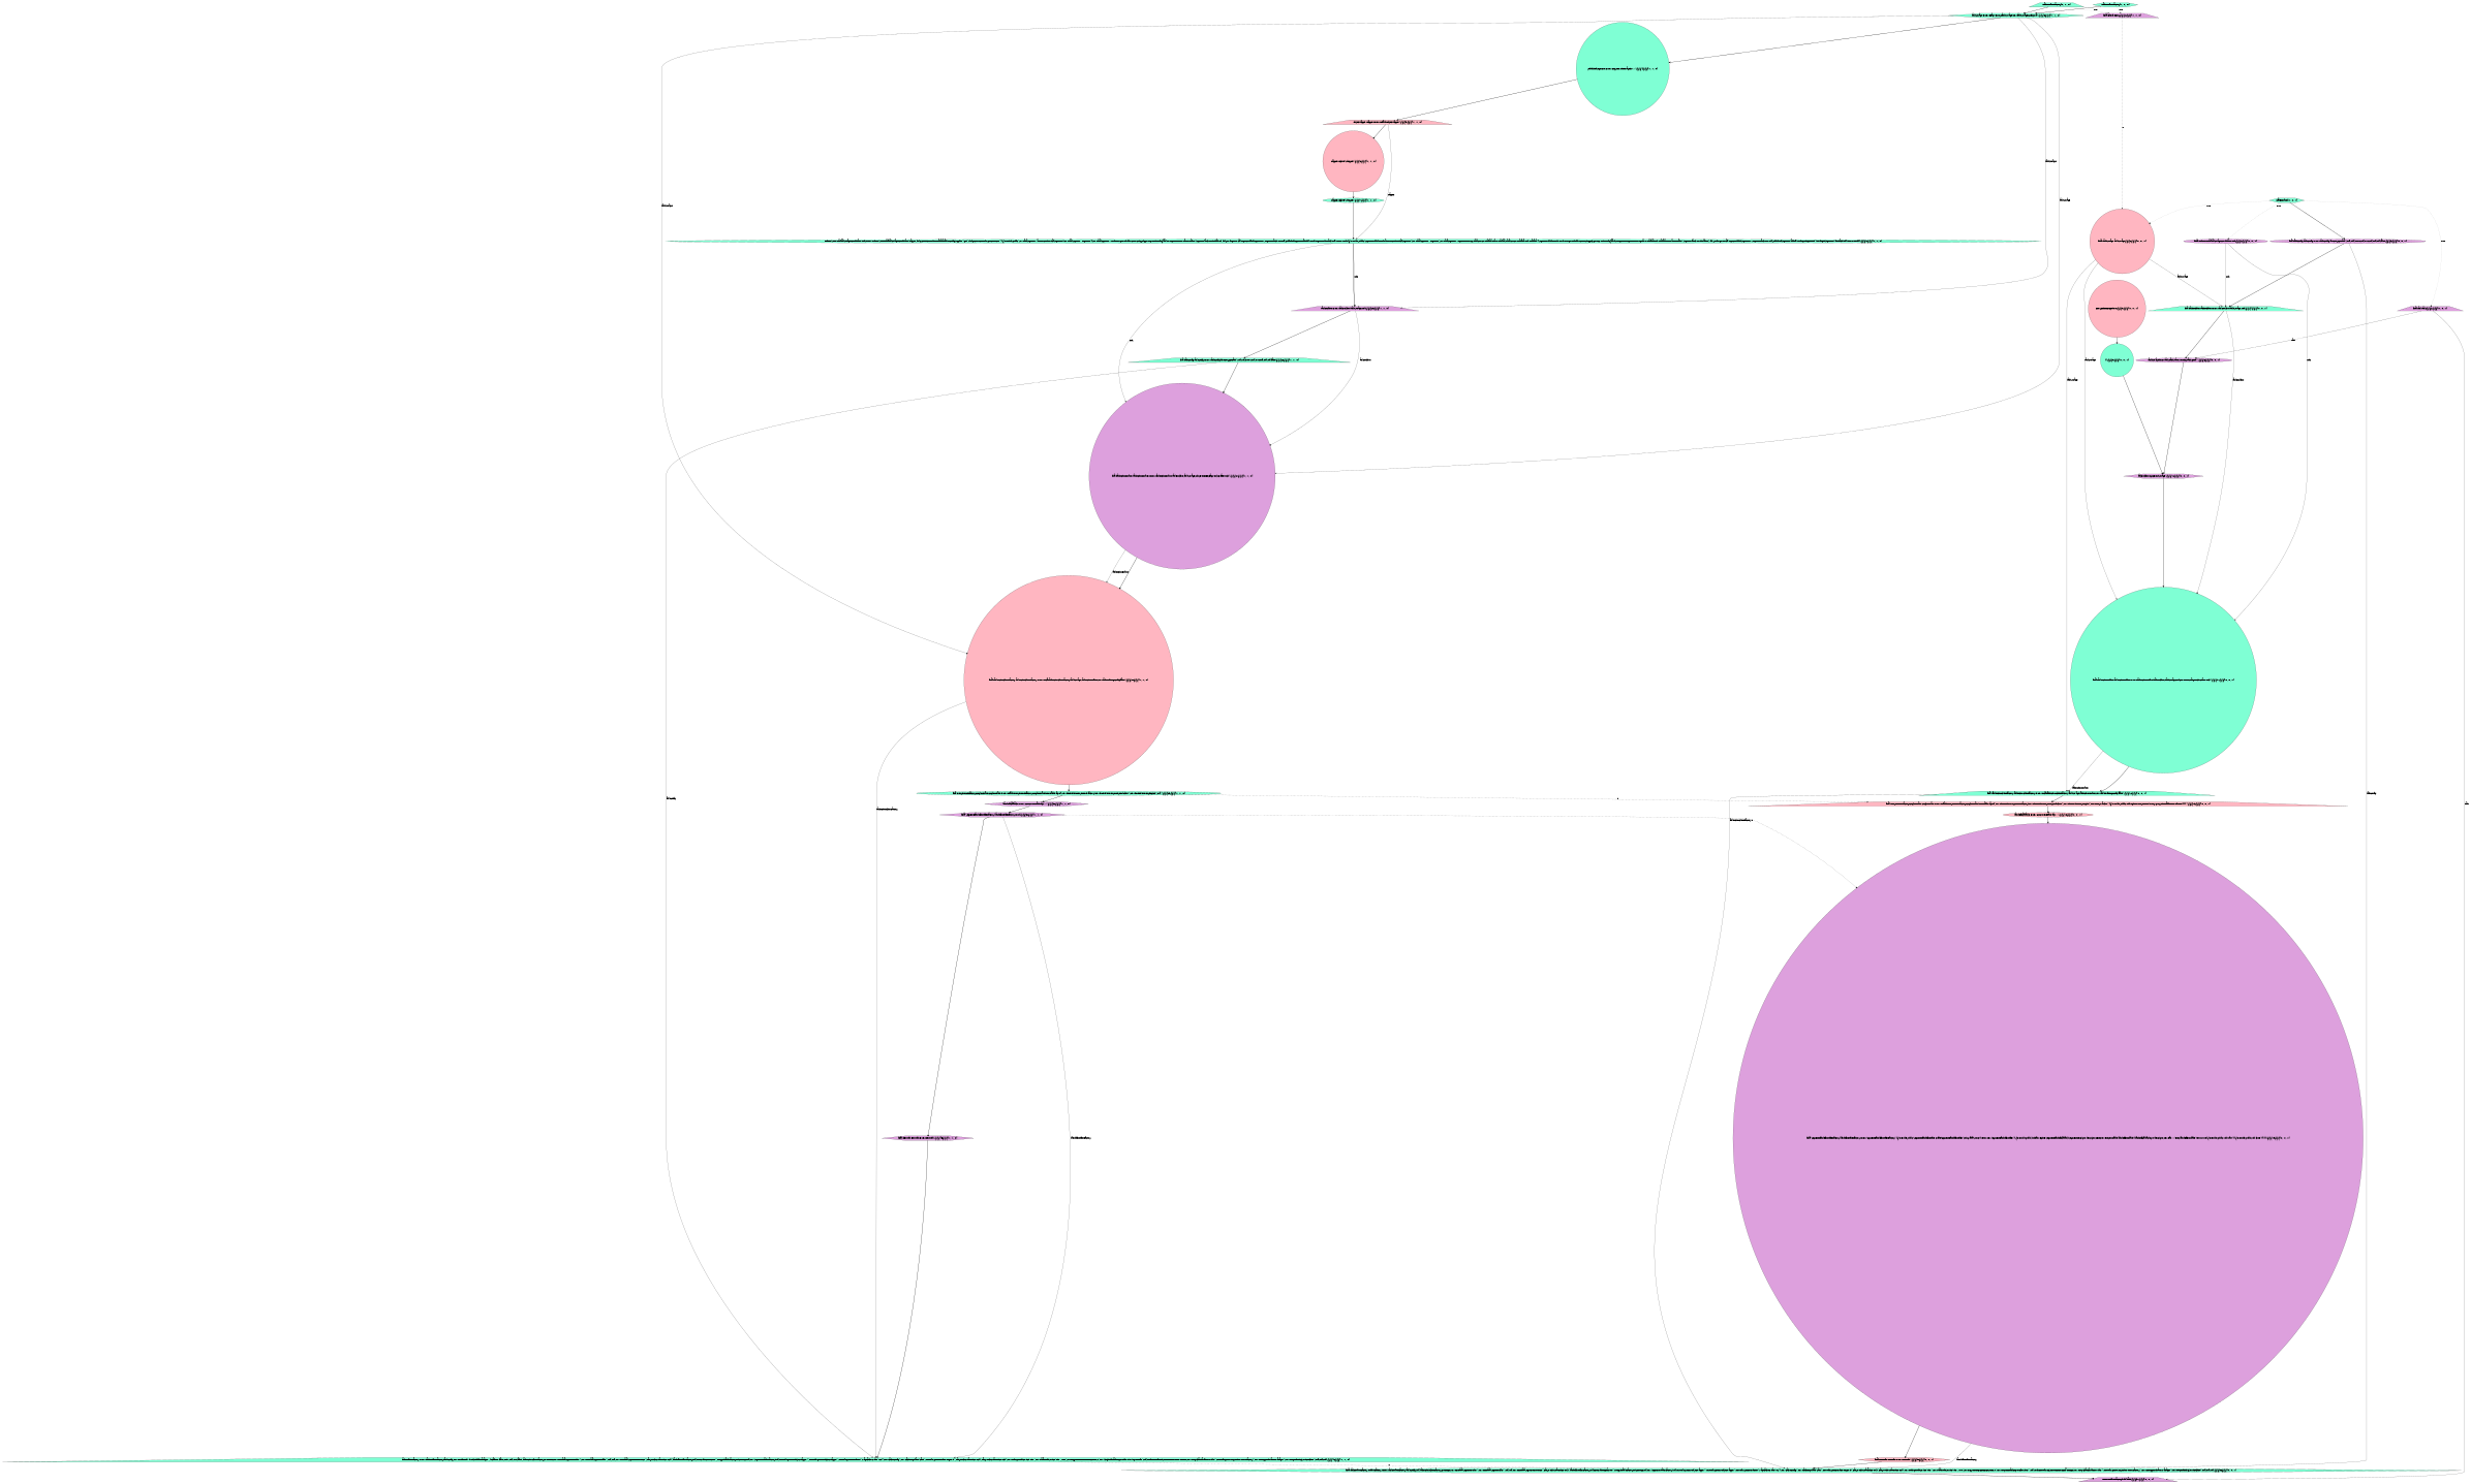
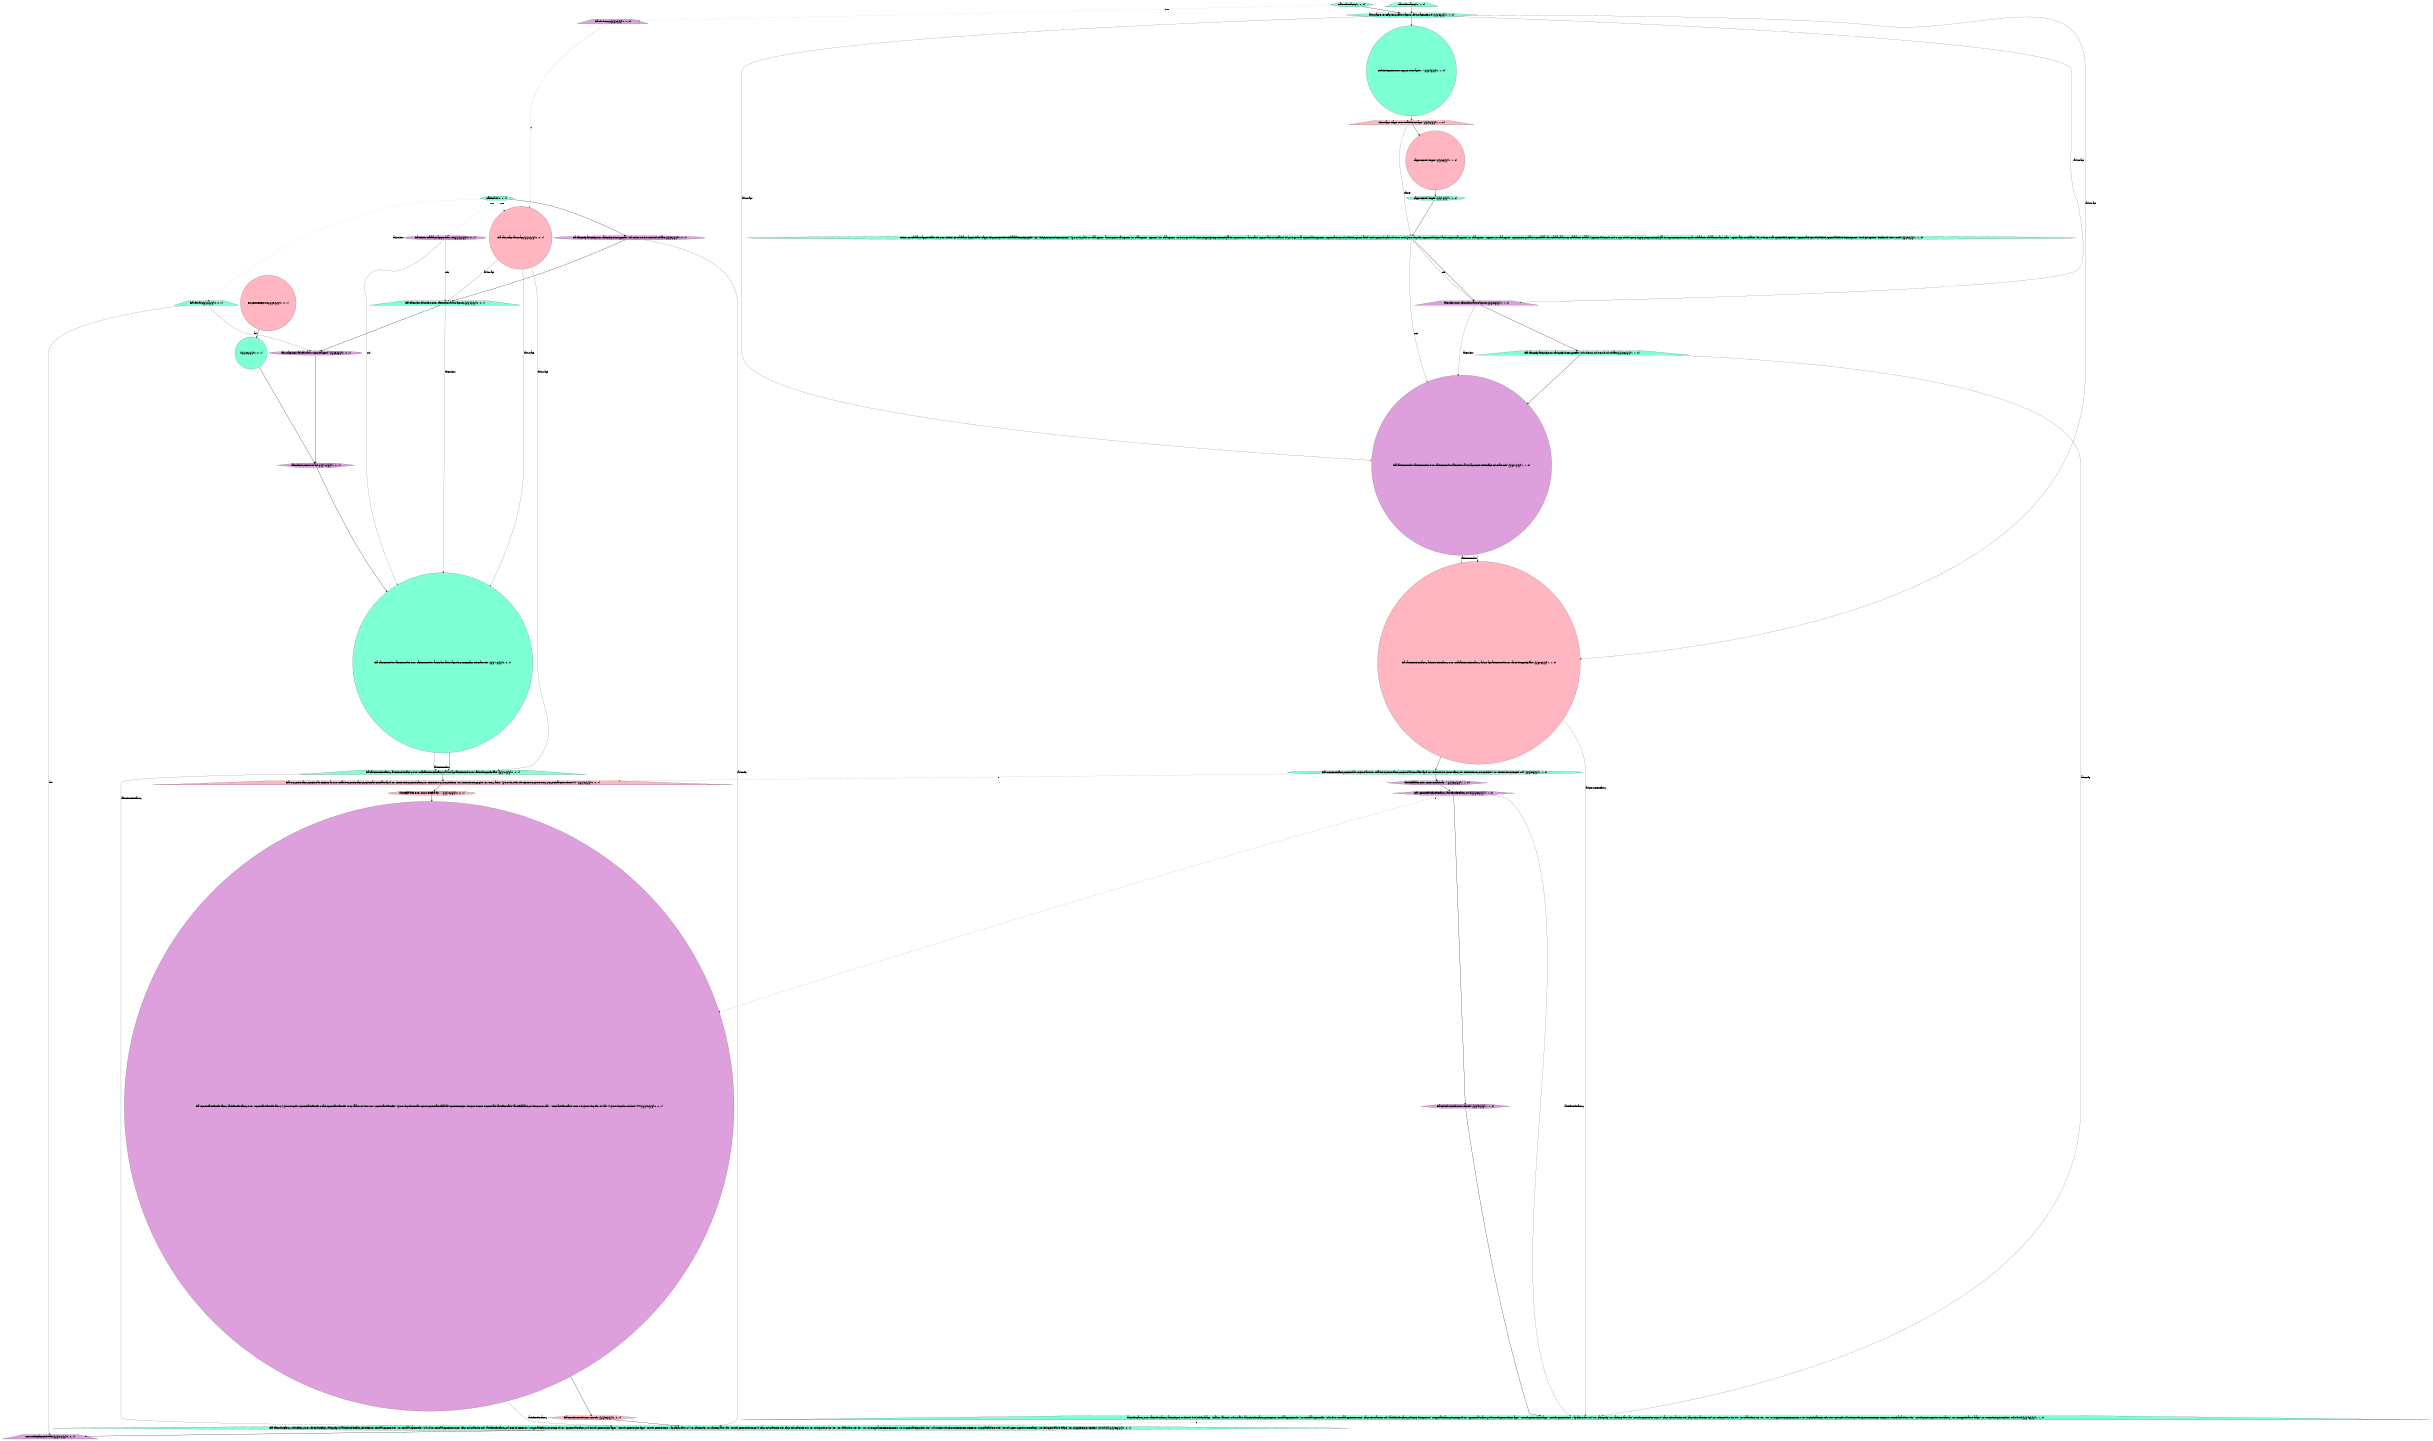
  digraph {
    node [fillcolor=aquamarine shape=trapezium style=filled]
    edge [arrowhead=vee style=bold]
    n1 [label="final TaskToolboxFactory toolboxFactory = new TaskToolboxFactory(taskConfig,null,taskActionClientFactory,EMITTER,new TestDataSegmentPusher(),new TestDataSegmentKiller(),null,null,new TestDataSegmentAnnouncer(),EasyMock.createNiceMock(),handoffNotifierFactory,null,Execs.directExecutor(),NoopJoinableFactory.INSTANCE,null,new SegmentLoaderFactory(null,testUtils.getTestObjectMapper()),testUtils.getTestObjectMapper(),testUtils.getTestIndexIO(),MapCache.create(1024),new CacheConfig(),new CachePopulatorStats(),testUtils.getTestIndexMergerV9(),EasyMock.createNiceMock(),EasyMock.createNiceMock(),new LookupNodeService(\"tier\"),new DataNodeService(\"tier\",1000,ServerType.INDEXER_EXECUTOR,0),new NoopTestTaskReportFileWriter(),null,AuthTestUtils.TEST_AUTHORIZER_MAPPER,new NoopChatHandlerProvider(),testUtils.getRowIngestionMetersFactory(),new TestAppenderatorsManager(),new NoopIndexingServiceClient(),null,null,null)@@@36@@@['0', '0', '1']" shape=hexagon]
    n2 [fillcolor=plum label="return toolboxFactory.build(task)@@@37@@@['0', '0', '1']"]
    n3 [fillcolor=plum label="handOffCallbacks = new ConcurrentHashMap<>()@@@32@@@['1', '1', '0']" shape=hexagon]
    n4 [fillcolor=plum label="final SegmentHandoffNotifierFactory handoffNotifierFactory = null@@@33@@@['1', '1', '0']" shape=hexagon]
    n5 [fillcolor=plum label="final SegmentHandoffNotifierFactory handoffNotifierFactory = new SegmentHandoffNotifierFactory(){@Override public SegmentHandoffNotifier createSegmentHandoffNotifier(String dataSource){return new SegmentHandoffNotifier(){@Override public boolean registerSegmentHandoffCallback(SegmentDescriptor descriptor,Executor exec,Runnable handOffRunnable){handOffCallbacks.put(descriptor,new Pair<>(exec,handOffRunnable))return true}@Override public void start(){}@Override public void close(){}}}}@@@19@@@['0', '0', '1']" shape=circle]
    n6 [fillcolor=plum label="final TestUtils testUtils = new TestUtils()@@@45@@@['1', '1', '0']" shape=hexagon]
    n7 [label="taskToolboxFactory = new TaskToolboxFactory(taskConfig,new DruidNode(\"druid/middlemanager\",\"localhost\",false,8091,null,true,false),taskActionClientFactory,EMITTER,new TestDataSegmentPusher(),new TestDataSegmentKiller(),null,null,new TestDataSegmentAnnouncer(),EasyMock.createNiceMock(),handoffNotifierFactory,null,Execs.directExecutor(),NoopJoinableFactory.INSTANCE,null,new SegmentLoaderFactory(null,testUtils.getTestObjectMapper()),testUtils.getTestObjectMapper(),testUtils.getTestIndexIO(),MapCache.create(1024),new CacheConfig(),new CachePopulatorStats(),testUtils.getTestIndexMergerV9(),EasyMock.createNiceMock(),EasyMock.createNiceMock(),new LookupNodeService(\"tier\"),new DataNodeService(\"tier\",1000,ServerType.INDEXER_EXECUTOR,0),new SingleFileTaskReportFileWriter(reportsFile),null,AuthTestUtils.TEST_AUTHORIZER_MAPPER,new NoopChatHandlerProvider(),testUtils.getRowIngestionMetersFactory(),new TestAppenderatorsManager(),new NoopIndexingServiceClient(),null,null,null)@@@46@@@['1', '1', '0']"]
-   n8 [fillcolor=plum label="final Task task@@@2@@@['0', '0', '1']"]
+   n8 [label="final Task task@@@2@@@['0', '0', '1']"]
    n9 [fillcolor=plum label="taskStorage.insert(task,TaskStatus.running(task.getId()))@@@6@@@['0', '0', '1']" shape=ellipse]
    n10 [fillcolor=plum label="taskLockbox.syncFromStorage()@@@10@@@['0', '0', '1']" shape=hexagon]
    n11 [fillcolor=plum label="final File directory@@@2@@@['1', '1', '0']"]
    n12 [fillcolor=lightpink label="final TaskStorage taskStorage@@@2@@@['0', '0', '1']" shape=circle]
    n13 [label="final TaskActionToolbox taskActionToolbox = new TaskActionToolbox(taskLockbox,taskStorage,mdc,EMITTER,EasyMock.createMock())@@@11@@@['0', '0', '1']" shape=circle]
    n14 [label="final TaskActionClientFactory taskActionClientFactory = new LocalTaskActionClientFactory(taskStorage,taskActionToolbox,new TaskAuditLogConfig(false))@@@12@@@['0', '0', '1']"]
    n15 [label="final TaskLockbox taskLockbox = new TaskLockbox(taskStorage,mdc)@@@4@@@['0', '0', '1']"]
    n16 [fillcolor=lightpink label="final TestUtils testUtils = new TestUtils()@@@35@@@['0', '0', '1']" shape=hexagon]
    n17 [label="mapper.registerSubtypes()@@@7@@@['1', '1', '0']" shape=ellipse]
    n18 [label="IndexerSQLMetadataStorageCoordinator mdc = new IndexerSQLMetadataStorageCoordinator(mapper,derbyConnectorRule.metadataTablesConfigSupplier().get(),derbyConnectorRule.getConnector()){@Override public Set<DataSegment> announceHistoricalSegments(Set<DataSegment> segments){Set<DataSegment> result = super.edu.fdu.CPPDG.tinypdg.pe.ExpressionInfo@aa1b01segmentsAssert.assertFalse(\"Segment latch not initialized, did you forget to call expectPublishSegments?\",segmentLatch == null)publishedSegments.addAll(result)segments.forEach(null)return result}@Override public SegmentPublishResult announceHistoricalSegments(Set<DataSegment> segments,Set<DataSegment> segmentsToDrop,DataSourceMetadata startMetadata,DataSourceMetadata endMetadata){SegmentPublishResult result = super.edu.fdu.CPPDG.tinypdg.pe.ExpressionInfo@aa1b27segmentssegmentsToDropstartMetadataendMetadataAssert.assertFalse(\"Segment latch not initialized, did you forget to call expectPublishSegments?\",segmentLatch == null)publishedSegments.addAll(result.getSegments())result.getSegments().forEach(null)return result}}@@@8@@@['1', '1', '0']" shape=ellipse]
    n19 [fillcolor=plum label="final TaskActionToolbox taskActionToolbox = new TaskActionToolbox(taskLockbox,taskStorage,mdc,EMITTER,EasyMock.createMock())@@@27@@@['1', '1', '0']" shape=circle]
    n20 [fillcolor=plum label="taskLockbox = new TaskLockbox(taskStorage,mdc)@@@25@@@['1', '1', '0']"]
    n21 [fillcolor=lightpink label="handOffCallbacks = new ConcurrentHashMap<>()@@@18@@@['0', '0', '1']" shape=ellipse]
    n22 [fillcolor=lightpink label="final QueryRunnerFactoryConglomerate conglomerate = new DefaultQueryRunnerFactoryConglomerate(ImmutableMap.of(,new TimeseriesQueryRunnerFactory(new TimeseriesQueryQueryToolChest(),new TimeseriesQueryEngine(),new QueryWatcher(){@Override public void registerQueryFuture(Query query,ListenableFuture future){}})))@@@13@@@['0', '0', '1']"]
    n23 [label="taskStorage = new HeapMemoryTaskStorage(new TaskStorageConfig(null))@@@3@@@['1', '1', '0']" shape=hexagon]
    n24 [label="publishedSegments = new CopyOnWriteArrayList<>()@@@4@@@['1', '1', '0']" shape=circle]
    n25 [fillcolor=lightpink label="final TaskActionClientFactory taskActionClientFactory = new LocalTaskActionClientFactory(taskStorage,taskActionToolbox,new TaskAuditLogConfig(false))@@@28@@@['1', '1', '0']" shape=circle]
    n26 [fillcolor=lightpink label="ObjectMapper mapper = new DefaultObjectMapper()@@@5@@@['1', '1', '0']"]
    n27 [label="final TaskConfig taskConfig = new TaskConfig(directory.getPath(),null,null,50000,null,true,null,null,null,false)@@@26@@@['1', '1', '0']"]
    n28 [label="final QueryRunnerFactoryConglomerate conglomerate = new DefaultQueryRunnerFactoryConglomerate(ImmutableMap.of(,new TimeseriesQueryRunnerFactory(new TimeseriesQueryQueryToolChest(),new TimeseriesQueryEngine(),null)))@@@29@@@['1', '1', '0']" shape=ellipse]
    n29 [fillcolor=plum label="final IndexerMetadataStorageCoordinator mdc@@@2@@@['0', '0', '1']" shape=ellipse]
    n30 [label="{}@@@8@@@['0', '0', '1']" shape=circle]
    n31 [fillcolor=plum label="final TaskConfig taskConfig = new TaskConfig(directory.getPath(),null,null,50000,null,true,null,null,null,false)@@@3@@@['0', '0', '1']" shape=ellipse]
    n32 [label="makeToolboxFactory['0', '1', '0']"]
    n33 [fillcolor=lightpink label="mapper.registerSubtypes()@@@6@@@['1', '1', '0']" shape=circle]
    n34 [label="makeToolbox['0', '0', '1']" shape=hexagon]
    n35 [label="makeToolboxFactory['1', '0', '0']" shape=hexagon]
    n36 [fillcolor=lightpink label="EntryExistsException e@@@8@@@['0', '0', '1']" shape=circle]
    n1 -> n2 [arrowhead=box]
    n3 -> n4
    n4 -> n5 [arrowhead=box label=0 style=dashed]
    n4 -> n6 [arrowhead=box]
    n4 -> n7 [label=handoffNotifierFactory style=solid]
    n5 -> n1 [arrowhead=box label=handoffNotifierFactory style=solid]
    n5 -> n16 [arrowhead=box]
    n6 -> n7 [arrowhead=box]
    n7 -> n1 [label=0 style=dashed]
    n8 -> n2 [label=task style=solid]
    n8 -> n9 [arrowhead=box label=task style=solid]
    n9 -> n10
    n10 -> n13
    n11 -> n12 [label=0 style=dashed]
    n12 -> n13 [label=taskStorage style=solid]
    n12 -> n14 [arrowhead=box label=taskStorage style=solid]
    n12 -> n15 [label=taskStorage style=solid]
    n13 -> n14
    n13 -> n14 [arrowhead=box label=taskActionToolbox style=solid]
    n14 -> n1 [label=taskActionClientFactory style=solid]
    n14 -> n22 [arrowhead=box]
    n15 -> n9 [arrowhead=box]
    n15 -> n13 [arrowhead=box label=taskLockbox style=solid]
    n16 -> n1 [arrowhead=box]
    n17 -> n18
    n18 -> n19 [label=mdc style=solid]
    n18 -> n20
    n18 -> n20 [label=mdc style=solid]
    n19 -> n25 [arrowhead=box]
    n19 -> n25 [label=taskActionToolbox style=solid]
    n20 -> n19 [arrowhead=box label=taskLockbox style=solid]
    n20 -> n27
    n21 -> n5
    n22 -> n21 [arrowhead=box]
    n23 -> n19 [label=taskStorage style=solid]
    n23 -> n20 [label=taskStorage style=solid]
    n23 -> n24
    n23 -> n25 [arrowhead=box label=taskStorage style=solid]
    n24 -> n26
    n25 -> n7 [label=taskActionClientFactory style=solid]
    n25 -> n28
    n26 -> n18 [label=mapper style=solid]
    n26 -> n33 [arrowhead=box]
    n27 -> n7 [label=taskConfig style=solid]
    n27 -> n19 [arrowhead=box]
    n28 -> n3 [arrowhead=box]
    n28 -> n22 [label=0 style=dashed]
    n29 -> n13 [label=mdc style=solid]
    n29 -> n15 [arrowhead=box label=mdc style=solid]
    n30 -> n10 [arrowhead=box]
    n31 -> n1 [arrowhead=box label=taskConfig style=solid]
    n31 -> n15 [arrowhead=box]
-   n32 -> n11 [label=true style=dotted]
    n32 -> n23 [arrowhead=box]
    n33 -> n17
-   n34 -> n8 [arrowhead=box label=true style=dotted]
+   n34 -> n8 [arrowhead=box label=taskLockbox style=dotted]
    n34 -> n12 [arrowhead=box label=true style=dotted]
    n34 -> n29 [label=true style=dotted]
    n34 -> n31 [arrowhead=box]
    n35 -> n11 [label=true style=dotted]
    n35 -> n23 [arrowhead=box]
    n36 -> n30
  }
